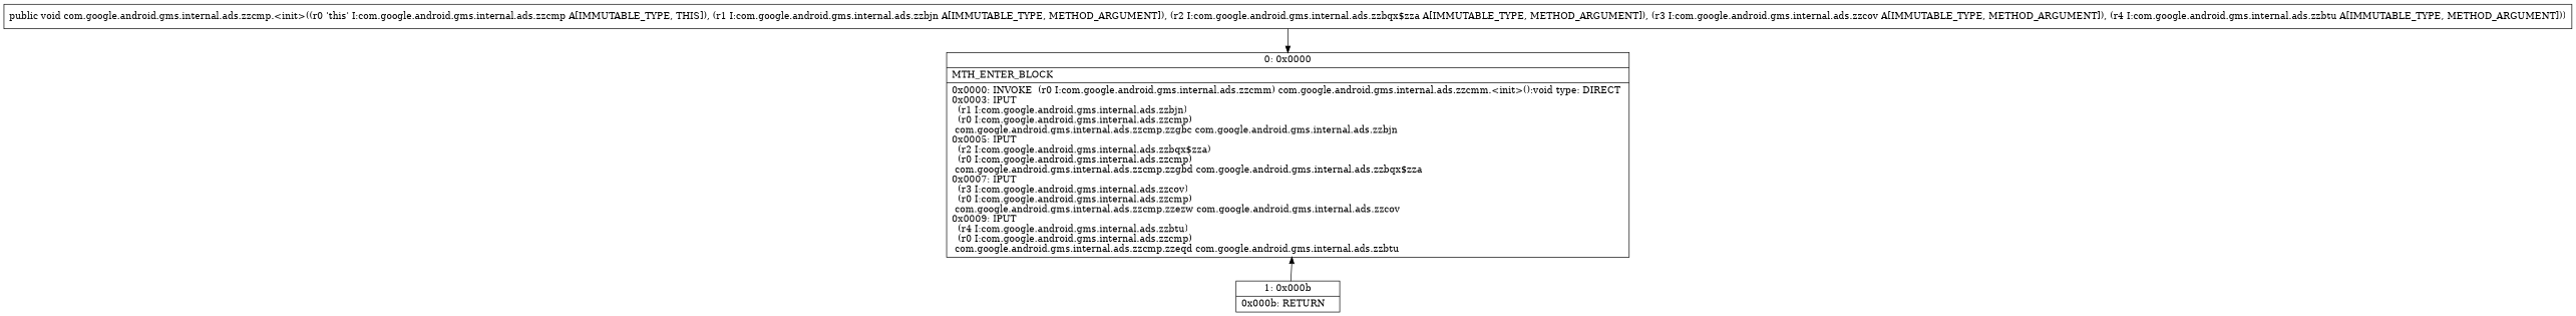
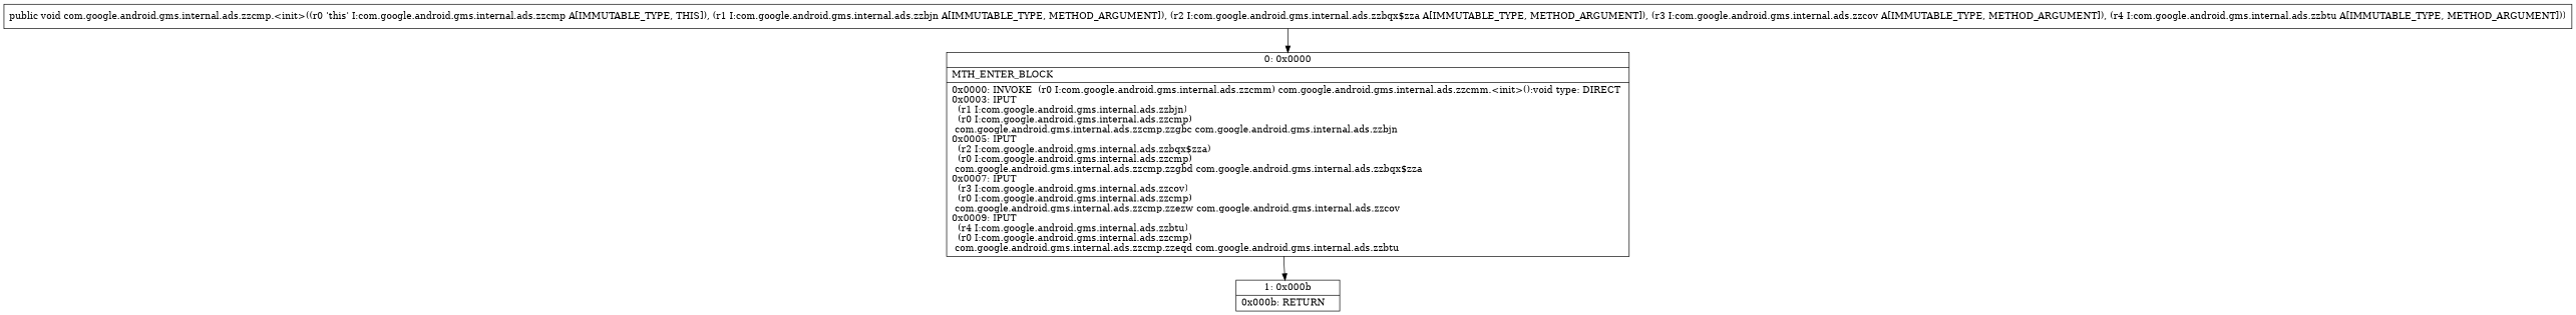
  digraph {
    node [shape=record]
    n1 [label="{0\:\ 0x0000|MTH_ENTER_BLOCK\l|0x0000: INVOKE  (r0 I:com.google.android.gms.internal.ads.zzcmm) com.google.android.gms.internal.ads.zzcmm.\<init\>():void type: DIRECT \l0x0003: IPUT  \l  (r1 I:com.google.android.gms.internal.ads.zzbjn)\l  (r0 I:com.google.android.gms.internal.ads.zzcmp)\l com.google.android.gms.internal.ads.zzcmp.zzgbc com.google.android.gms.internal.ads.zzbjn \l0x0005: IPUT  \l  (r2 I:com.google.android.gms.internal.ads.zzbqx$zza)\l  (r0 I:com.google.android.gms.internal.ads.zzcmp)\l com.google.android.gms.internal.ads.zzcmp.zzgbd com.google.android.gms.internal.ads.zzbqx$zza \l0x0007: IPUT  \l  (r3 I:com.google.android.gms.internal.ads.zzcov)\l  (r0 I:com.google.android.gms.internal.ads.zzcmp)\l com.google.android.gms.internal.ads.zzcmp.zzezw com.google.android.gms.internal.ads.zzcov \l0x0009: IPUT  \l  (r4 I:com.google.android.gms.internal.ads.zzbtu)\l  (r0 I:com.google.android.gms.internal.ads.zzcmp)\l com.google.android.gms.internal.ads.zzcmp.zzeqd com.google.android.gms.internal.ads.zzbtu \l}"]
    n2 [label="{1\:\ 0x000b|0x000b: RETURN   \l}"]
    n3 [label="{public void com.google.android.gms.internal.ads.zzcmp.\<init\>((r0 'this' I:com.google.android.gms.internal.ads.zzcmp A[IMMUTABLE_TYPE, THIS]), (r1 I:com.google.android.gms.internal.ads.zzbjn A[IMMUTABLE_TYPE, METHOD_ARGUMENT]), (r2 I:com.google.android.gms.internal.ads.zzbqx$zza A[IMMUTABLE_TYPE, METHOD_ARGUMENT]), (r3 I:com.google.android.gms.internal.ads.zzcov A[IMMUTABLE_TYPE, METHOD_ARGUMENT]), (r4 I:com.google.android.gms.internal.ads.zzbtu A[IMMUTABLE_TYPE, METHOD_ARGUMENT])) }"]
-   n2 -> n1
+   n1 -> n2
    n3 -> n1
  }
